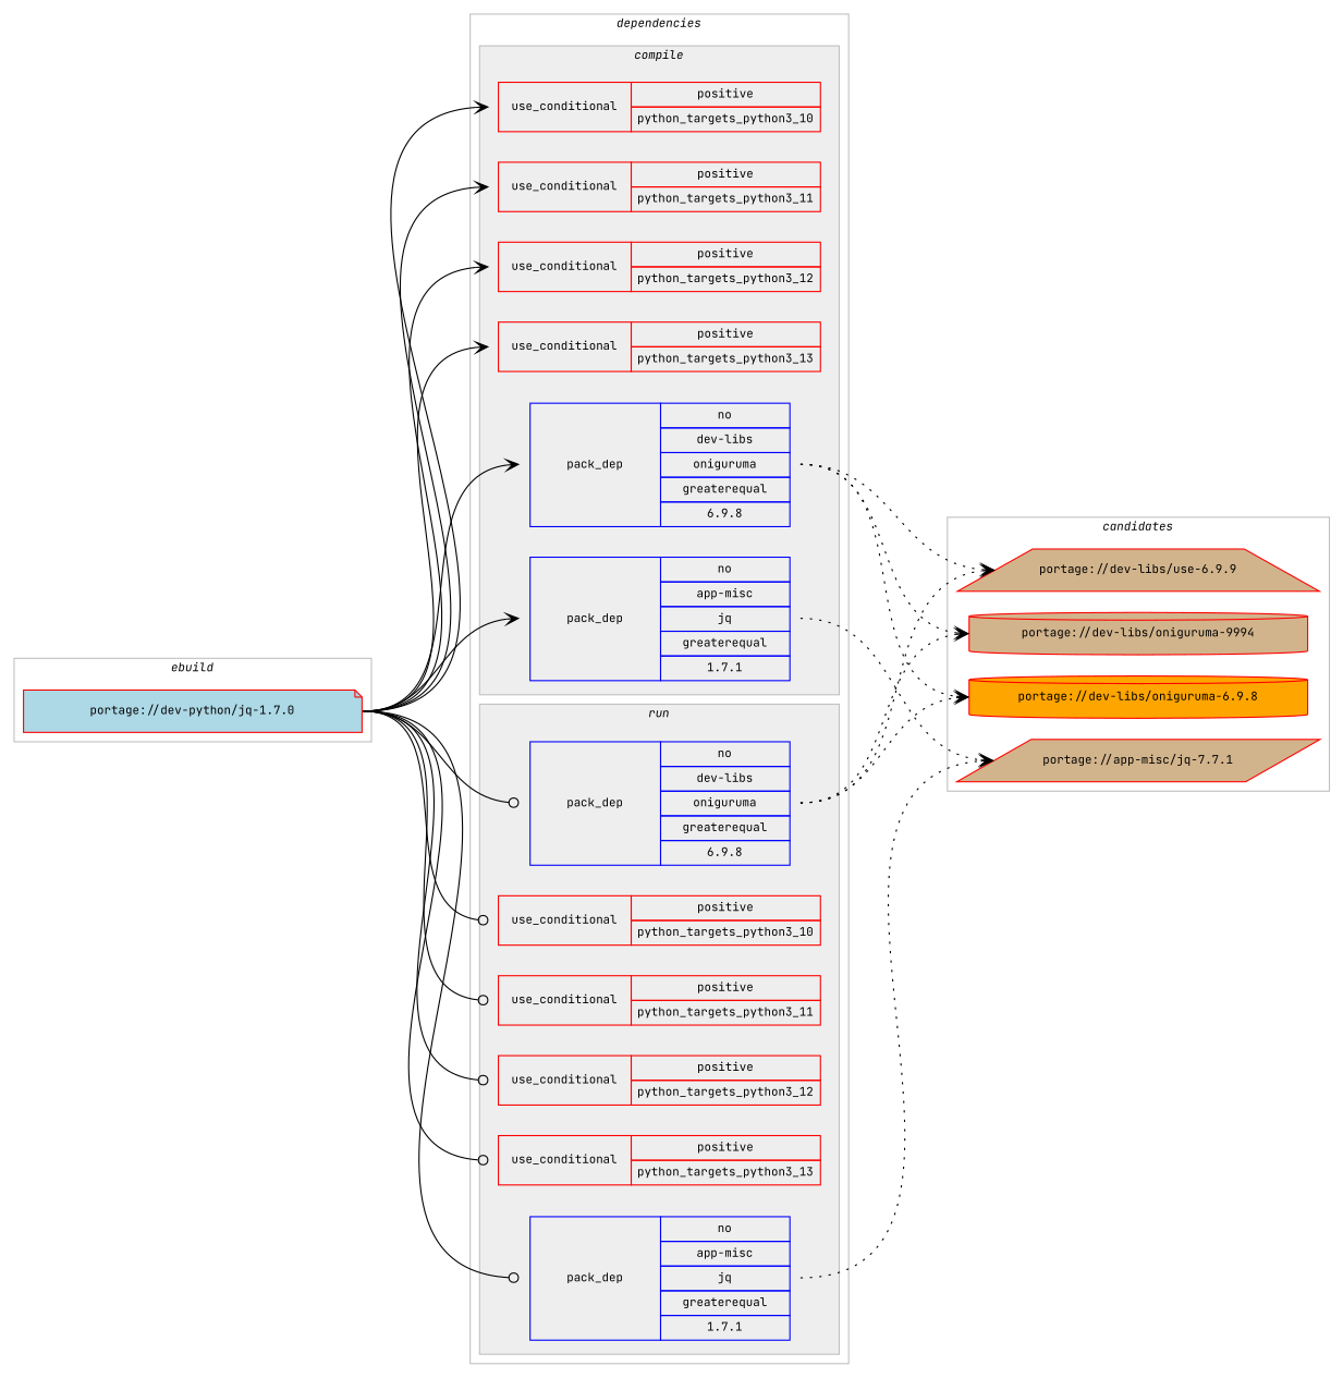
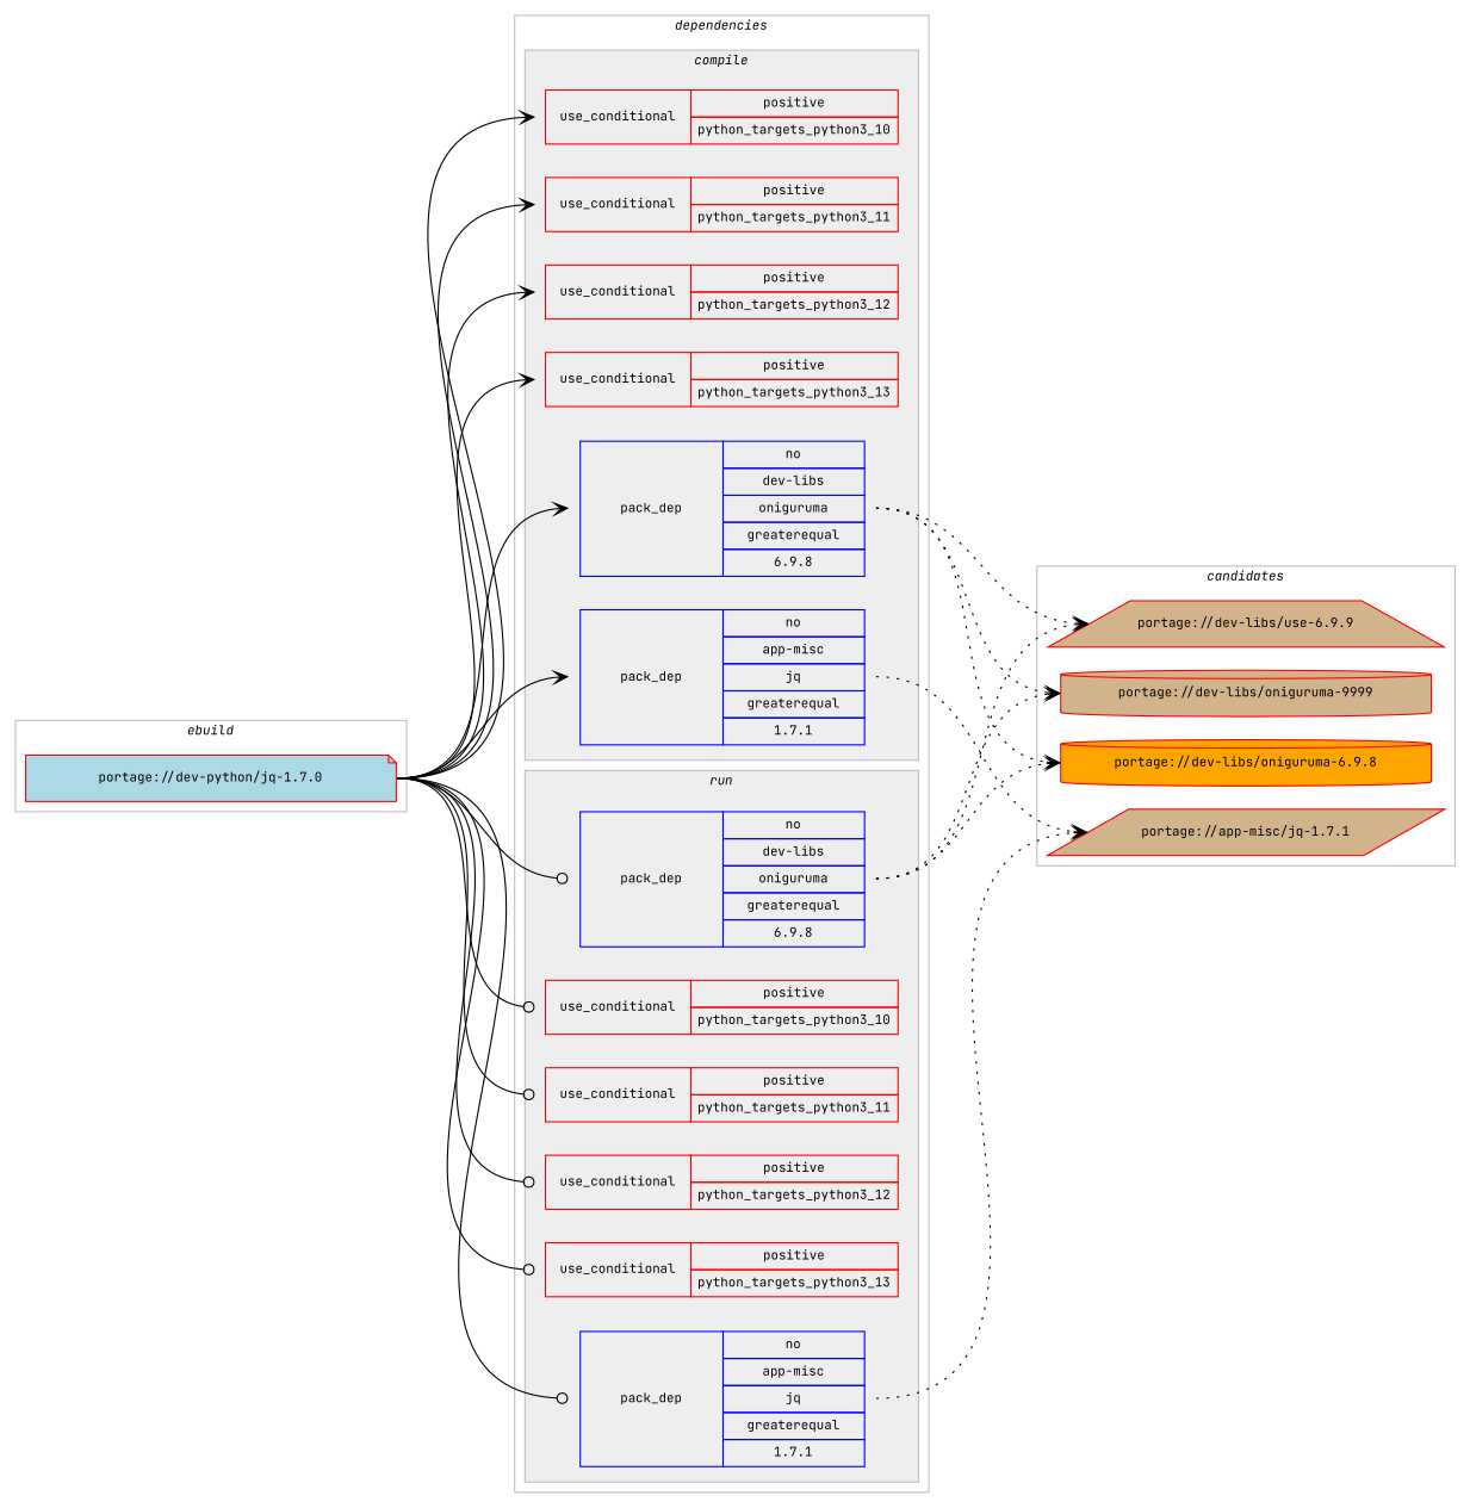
  digraph {
    compound=true
    concentrate=true
    fontname="JetBrains Mono"
    fontsize=10
    newrank=true
    rankdir=LR
    ranksep=1.5
    node [color=red fontname="JetBrains Mono" fontsize=10 shape=none]
    edge [arrowhead=vee fontname="JetBrains Mono" headport=w style=solid tailport=e weight=20]
    n1 [fillcolor=lightblue label="portage://dev-python/jq-1.7.0" shape=note style=filled width=4]
    n2 [label=<<TABLE BORDER="0" CELLBORDER="1" CELLSPACING="0" CELLPADDING="4"><TR><TD ROWSPAN="3" CELLPADDING="10">use_conditional</TD></TR><TR><TD>positive</TD></TR><TR><TD>python_targets_python3_10</TD></TR></TABLE>>]
    n3 [label=<<TABLE BORDER="0" CELLBORDER="1" CELLSPACING="0" CELLPADDING="4"><TR><TD ROWSPAN="3" CELLPADDING="10">use_conditional</TD></TR><TR><TD>positive</TD></TR><TR><TD>python_targets_python3_11</TD></TR></TABLE>>]
    n4 [label=<<TABLE BORDER="0" CELLBORDER="1" CELLSPACING="0" CELLPADDING="4"><TR><TD ROWSPAN="3" CELLPADDING="10">use_conditional</TD></TR><TR><TD>positive</TD></TR><TR><TD>python_targets_python3_12</TD></TR></TABLE>>]
    n5 [label=<<TABLE BORDER="0" CELLBORDER="1" CELLSPACING="0" CELLPADDING="4"><TR><TD ROWSPAN="3" CELLPADDING="10">use_conditional</TD></TR><TR><TD>positive</TD></TR><TR><TD>python_targets_python3_13</TD></TR></TABLE>>]
    n6 [color=blue label=<<TABLE BORDER="0" CELLBORDER="1" CELLSPACING="0" CELLPADDING="4" WIDTH="220"><TR><TD ROWSPAN="6" CELLPADDING="30">pack_dep</TD></TR><TR><TD WIDTH="110">no</TD></TR><TR><TD>app-misc</TD></TR><TR><TD>jq</TD></TR><TR><TD>greaterequal</TD></TR><TR><TD>1.7.1</TD></TR></TABLE>>]
    n7 [color=blue label=<<TABLE BORDER="0" CELLBORDER="1" CELLSPACING="0" CELLPADDING="4" WIDTH="220"><TR><TD ROWSPAN="6" CELLPADDING="30">pack_dep</TD></TR><TR><TD WIDTH="110">no</TD></TR><TR><TD>dev-libs</TD></TR><TR><TD>oniguruma</TD></TR><TR><TD>greaterequal</TD></TR><TR><TD>6.9.8</TD></TR></TABLE>>]
    n8 [color=blue label=<<TABLE BORDER="0" CELLBORDER="1" CELLSPACING="0" CELLPADDING="4" WIDTH="220"><TR><TD ROWSPAN="6" CELLPADDING="30">pack_dep</TD></TR><TR><TD WIDTH="110">no</TD></TR><TR><TD>dev-libs</TD></TR><TR><TD>oniguruma</TD></TR><TR><TD>greaterequal</TD></TR><TR><TD>6.9.8</TD></TR></TABLE>>]
    n9 [label=<<TABLE BORDER="0" CELLBORDER="1" CELLSPACING="0" CELLPADDING="4"><TR><TD ROWSPAN="3" CELLPADDING="10">use_conditional</TD></TR><TR><TD>positive</TD></TR><TR><TD>python_targets_python3_10</TD></TR></TABLE>>]
    n10 [label=<<TABLE BORDER="0" CELLBORDER="1" CELLSPACING="0" CELLPADDING="4"><TR><TD ROWSPAN="3" CELLPADDING="10">use_conditional</TD></TR><TR><TD>positive</TD></TR><TR><TD>python_targets_python3_11</TD></TR></TABLE>>]
    n11 [label=<<TABLE BORDER="0" CELLBORDER="1" CELLSPACING="0" CELLPADDING="4"><TR><TD ROWSPAN="3" CELLPADDING="10">use_conditional</TD></TR><TR><TD>positive</TD></TR><TR><TD>python_targets_python3_12</TD></TR></TABLE>>]
    n12 [label=<<TABLE BORDER="0" CELLBORDER="1" CELLSPACING="0" CELLPADDING="4"><TR><TD ROWSPAN="3" CELLPADDING="10">use_conditional</TD></TR><TR><TD>positive</TD></TR><TR><TD>python_targets_python3_13</TD></TR></TABLE>>]
    n13 [color=blue label=<<TABLE BORDER="0" CELLBORDER="1" CELLSPACING="0" CELLPADDING="4" WIDTH="220"><TR><TD ROWSPAN="6" CELLPADDING="30">pack_dep</TD></TR><TR><TD WIDTH="110">no</TD></TR><TR><TD>app-misc</TD></TR><TR><TD>jq</TD></TR><TR><TD>greaterequal</TD></TR><TR><TD>1.7.1</TD></TR></TABLE>>]
-   n14 [fillcolor=tan label="portage://app-misc/jq-7.7.1" shape=parallelogram style=filled width=4]
+   n14 [fillcolor=tan label="portage://app-misc/jq-1.7.1" shape=parallelogram style=filled width=4]
    n15 [fillcolor=orange label="portage://dev-libs/oniguruma-6.9.8" shape=cylinder style=filled width=4]
    n16 [fillcolor=tan label="portage://dev-libs/use-6.9.9" shape=trapezium style=filled width=4]
-   n17 [fillcolor=tan label="portage://dev-libs/oniguruma-9994" shape=cylinder style=filled width=4]
+   n17 [fillcolor=tan label="portage://dev-libs/oniguruma-9999" shape=cylinder style=filled width=4]
    subgraph cluster_1 {
      color=gray
      label=<<i>ebuild</i>>
      rank=same
      n1
    }
    subgraph cluster_2 {
      color=gray
      label=<<i>dependencies</i>>
      subgraph cluster_3 {
        color=gray
        fillcolor="#eeeeee"
        label=<<i>compile</i>>
        style=filled
        subgraph sub_4 {
          color=gray
          fillcolor="#eeeeee"
          label=<<i>compile</i>>
          style=filled
          n2
        }
        subgraph sub_5 {
          color=gray
          fillcolor="#eeeeee"
          label=<<i>compile</i>>
          style=filled
          n3
        }
        subgraph sub_6 {
          color=gray
          fillcolor="#eeeeee"
          label=<<i>compile</i>>
          style=filled
          n4
        }
        subgraph sub_7 {
          color=gray
          fillcolor="#eeeeee"
          label=<<i>compile</i>>
          style=filled
          n5
        }
        subgraph sub_8 {
          color=gray
          fillcolor="#eeeeee"
          label=<<i>compile</i>>
          style=filled
          n6
        }
        subgraph sub_9 {
          color=gray
          fillcolor="#eeeeee"
          label=<<i>compile</i>>
          style=filled
          n7
        }
      }
      subgraph cluster_10 {
        color=gray
        fillcolor="#eeeeee"
        label=<<i>compile and run</i>>
        style=filled
      }
      subgraph cluster_11 {
        color=gray
        fillcolor="#eeeeee"
        label=<<i>run</i>>
        style=filled
        subgraph sub_12 {
          color=gray
          fillcolor="#eeeeee"
          label=<<i>run</i>>
          style=filled
          n8
        }
        subgraph sub_13 {
          color=gray
          fillcolor="#eeeeee"
          label=<<i>run</i>>
          style=filled
          n9
        }
        subgraph sub_14 {
          color=gray
          fillcolor="#eeeeee"
          label=<<i>run</i>>
          style=filled
          n10
        }
        subgraph sub_15 {
          color=gray
          fillcolor="#eeeeee"
          label=<<i>run</i>>
          style=filled
          n11
        }
        subgraph sub_16 {
          color=gray
          fillcolor="#eeeeee"
          label=<<i>run</i>>
          style=filled
          n12
        }
        subgraph sub_17 {
          color=gray
          fillcolor="#eeeeee"
          label=<<i>run</i>>
          style=filled
          n13
        }
      }
    }
    subgraph cluster_18 {
      color=gray
      label=<<i>candidates</i>>
      rank=same
      subgraph sub_19 {
        color=black
        label=<<i>candidates</i>>
        nodesep=1
        rank=same
        n14
      }
      subgraph sub_20 {
        color=black
        label=<<i>candidates</i>>
        nodesep=1
        rank=same
        n15
        n16
        n17
      }
      subgraph sub_21 {
        color=black
        label=<<i>candidates</i>>
        nodesep=1
        rank=same
        n14
      }
      subgraph sub_22 {
        color=black
        label=<<i>candidates</i>>
        nodesep=1
        rank=same
        n15
        n16
        n17
      }
    }
    n1 -> n2
    n1 -> n3
    n1 -> n4
    n1 -> n5
    n1 -> n6
    n1 -> n7
    n1 -> n8 [arrowhead=odot]
    n1 -> n9 [arrowhead=odot]
    n1 -> n10 [arrowhead=odot]
    n1 -> n11 [arrowhead=odot]
    n1 -> n12 [arrowhead=odot]
    n1 -> n13 [arrowhead=odot]
    n6 -> n14 [style=dotted weight=100]
    n7 -> n15 [style=dotted weight=100]
    n7 -> n16 [style=dotted weight=100]
    n7 -> n17 [style=dotted weight=100]
    n8 -> n15 [style=dotted weight=100]
    n8 -> n16 [style=dotted weight=100]
    n8 -> n17 [style=dotted weight=100]
    n13 -> n14 [style=dotted weight=100]
  }
